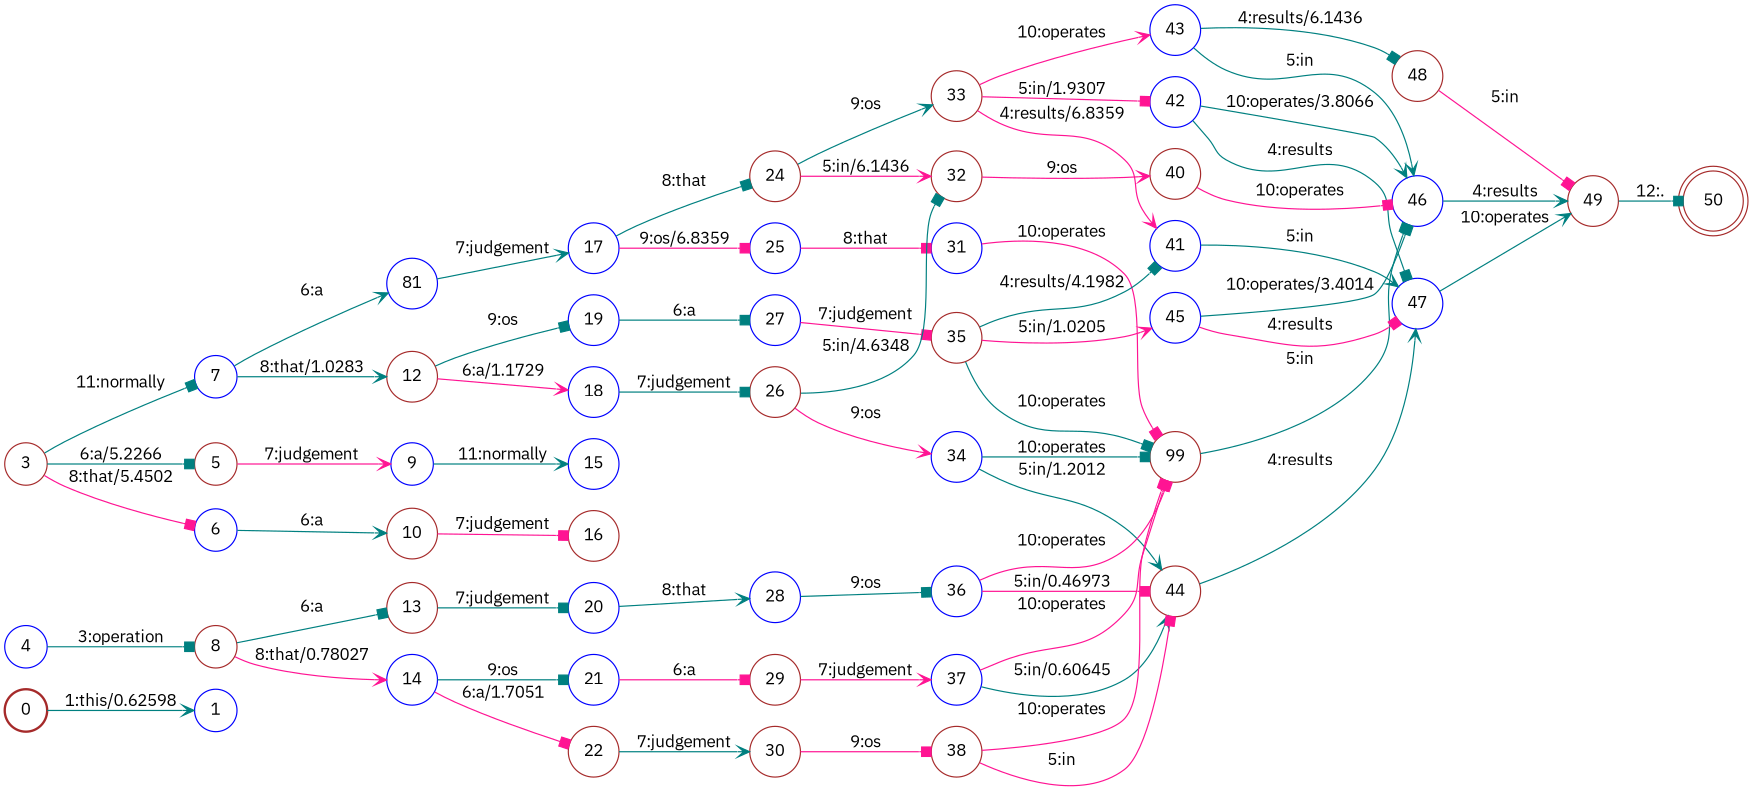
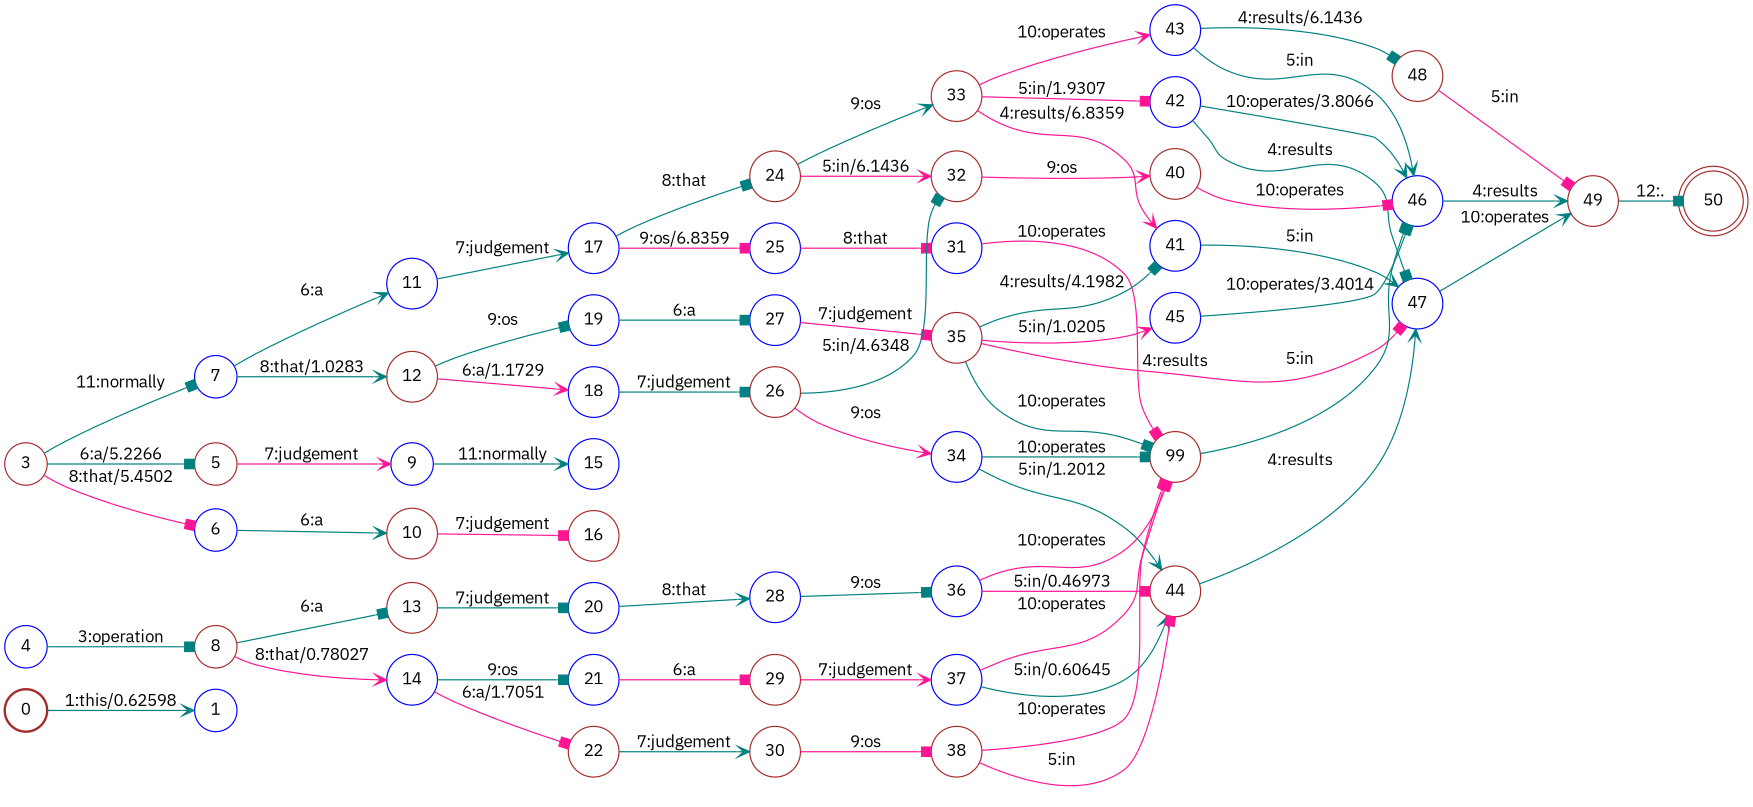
  digraph {
    fontname="IBM Plex Sans"
    nodesep=0.25
    rankdir=LR
    ranksep=0.4
    node [color=blue fontname="IBM Plex Sans" fontsize=14 shape=circle style=solid]
    edge [arrowhead=box color=teal fontname="IBM Plex Sans" fontsize=14]
    n1 [color=brown label=0 style=bold]
    n2 [label=1]
    n3 [color=brown label=3]
    n4 [color=brown label=5]
    n5 [label=6]
    n6 [label=7]
    n7 [label=4]
    n8 [color=brown label=8]
    n9 [label=9]
    n10 [color=brown label=10]
-   n11 [label=81]
+   n11 [label=11]
    n12 [color=brown label=12]
    n13 [color=brown label=13]
    n14 [label=14]
    n15 [label=15]
    n16 [color=brown label=16]
    n17 [label=17]
    n18 [label=19]
    n19 [label=18]
    n20 [label=20]
    n21 [label=21]
    n22 [color=brown label=22]
    n23 [label=25]
    n24 [color=brown label=24]
    n25 [label=27]
    n26 [color=brown label=26]
    n27 [label=28]
    n28 [color=brown label=29]
    n29 [color=brown label=30]
    n30 [label=31]
    n31 [color=brown label=33]
    n32 [color=brown label=32]
    n33 [color=brown label=35]
    n34 [label=34]
    n35 [label=36]
    n36 [label=37]
    n37 [color=brown label=38]
    n38 [color=brown label=99]
    n39 [label=41]
    n40 [label=42]
    n41 [label=43]
    n42 [color=brown label=40]
    n43 [color=brown label=44]
    n44 [label=45]
    n45 [label=46]
    n46 [label=47]
    n47 [color=brown label=48]
    n48 [color=brown label=49]
    n49 [color=brown label=50 shape=doublecircle]
    n1 -> n2 [arrowhead=vee label="1:this/0.62598"]
    n3 -> n4 [label="6:a/5.2266"]
    n3 -> n5 [color=deeppink label="8:that/5.4502"]
    n3 -> n6 [label="11:normally"]
    n4 -> n9 [arrowhead=vee color=deeppink label="7:judgement"]
    n5 -> n10 [arrowhead=vee label="6:a"]
    n6 -> n11 [arrowhead=vee label="6:a"]
    n6 -> n12 [arrowhead=vee label="8:that/1.0283"]
    n7 -> n8 [label="3:operation"]
    n8 -> n13 [label="6:a"]
    n8 -> n14 [arrowhead=vee color=deeppink label="8:that/0.78027"]
    n9 -> n15 [arrowhead=vee label="11:normally"]
    n10 -> n16 [color=deeppink label="7:judgement"]
    n11 -> n17 [arrowhead=vee label="7:judgement"]
    n12 -> n18 [label="9:os"]
    n12 -> n19 [arrowhead=vee color=deeppink label="6:a/1.1729"]
    n13 -> n20 [label="7:judgement"]
    n14 -> n21 [label="9:os"]
    n14 -> n22 [color=deeppink label="6:a/1.7051"]
    n17 -> n23 [color=deeppink label="9:os/6.8359"]
    n17 -> n24 [label="8:that"]
    n18 -> n25 [label="6:a"]
    n19 -> n26 [label="7:judgement"]
    n20 -> n27 [arrowhead=vee label="8:that"]
    n21 -> n28 [color=deeppink label="6:a"]
    n22 -> n29 [arrowhead=vee label="7:judgement"]
    n23 -> n30 [color=deeppink label="8:that"]
    n24 -> n31 [arrowhead=vee label="9:os"]
    n24 -> n32 [arrowhead=vee color=deeppink label="5:in/6.1436"]
    n25 -> n33 [color=deeppink label="7:judgement"]
    n26 -> n32 [label="5:in/4.6348"]
    n26 -> n34 [arrowhead=vee color=deeppink label="9:os"]
    n27 -> n35 [label="9:os"]
    n28 -> n36 [arrowhead=vee color=deeppink label="7:judgement"]
    n29 -> n37 [color=deeppink label="9:os"]
    n30 -> n38 [color=deeppink label="10:operates"]
    n31 -> n39 [arrowhead=vee color=deeppink label="4:results/6.8359"]
    n31 -> n40 [color=deeppink label="5:in/1.9307"]
    n31 -> n41 [arrowhead=vee color=deeppink label="10:operates"]
    n32 -> n42 [arrowhead=vee color=deeppink label="9:os"]
    n33 -> n38 [label="10:operates"]
    n33 -> n39 [label="4:results/4.1982"]
    n33 -> n44 [arrowhead=vee color=deeppink label="5:in/1.0205"]
    n34 -> n38 [label="10:operates"]
    n34 -> n43 [arrowhead=vee label="5:in/1.2012"]
    n35 -> n38 [color=deeppink label="10:operates"]
    n35 -> n43 [color=deeppink label="5:in/0.46973"]
    n36 -> n38 [color=deeppink label="10:operates"]
    n36 -> n43 [arrowhead=vee label="5:in/0.60645"]
    n37 -> n38 [color=deeppink label="10:operates"]
    n37 -> n43 [color=deeppink label="5:in"]
    n38 -> n45 [label="5:in"]
    n39 -> n46 [arrowhead=vee label="5:in"]
    n40 -> n45 [arrowhead=vee label="10:operates/3.8066"]
    n40 -> n46 [label="4:results"]
    n41 -> n45 [arrowhead=vee label="5:in"]
    n41 -> n47 [label="4:results/6.1436"]
    n42 -> n45 [color=deeppink label="10:operates"]
    n43 -> n46 [arrowhead=vee label="4:results"]
    n44 -> n45 [label="10:operates/3.4014"]
-   n44 -> n46 [color=deeppink label="4:results"]
+   n33 -> n46 [color=deeppink label="4:results"]
    n45 -> n48 [arrowhead=vee label="4:results"]
    n46 -> n48 [arrowhead=vee label="10:operates"]
    n47 -> n48 [color=deeppink label="5:in"]
    n48 -> n49 [label="12:."]
  }
